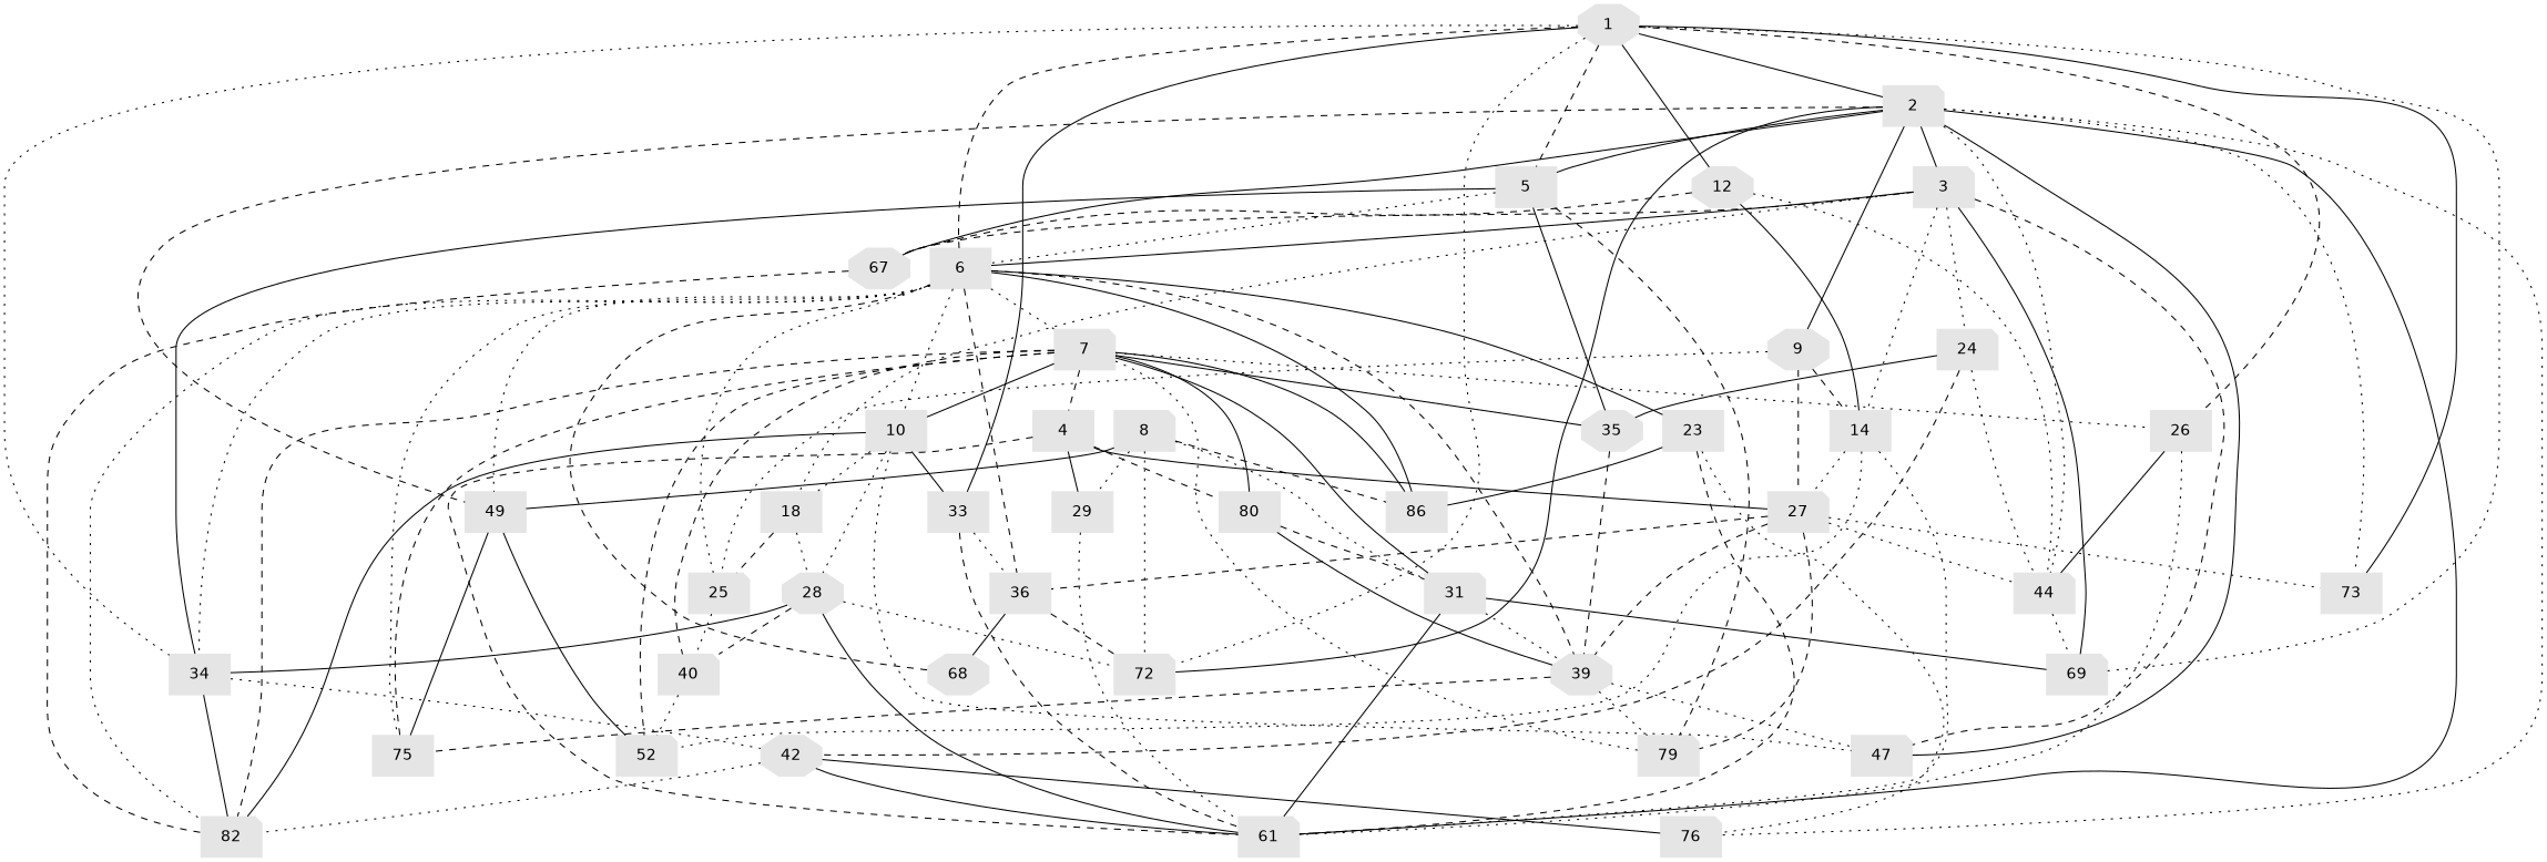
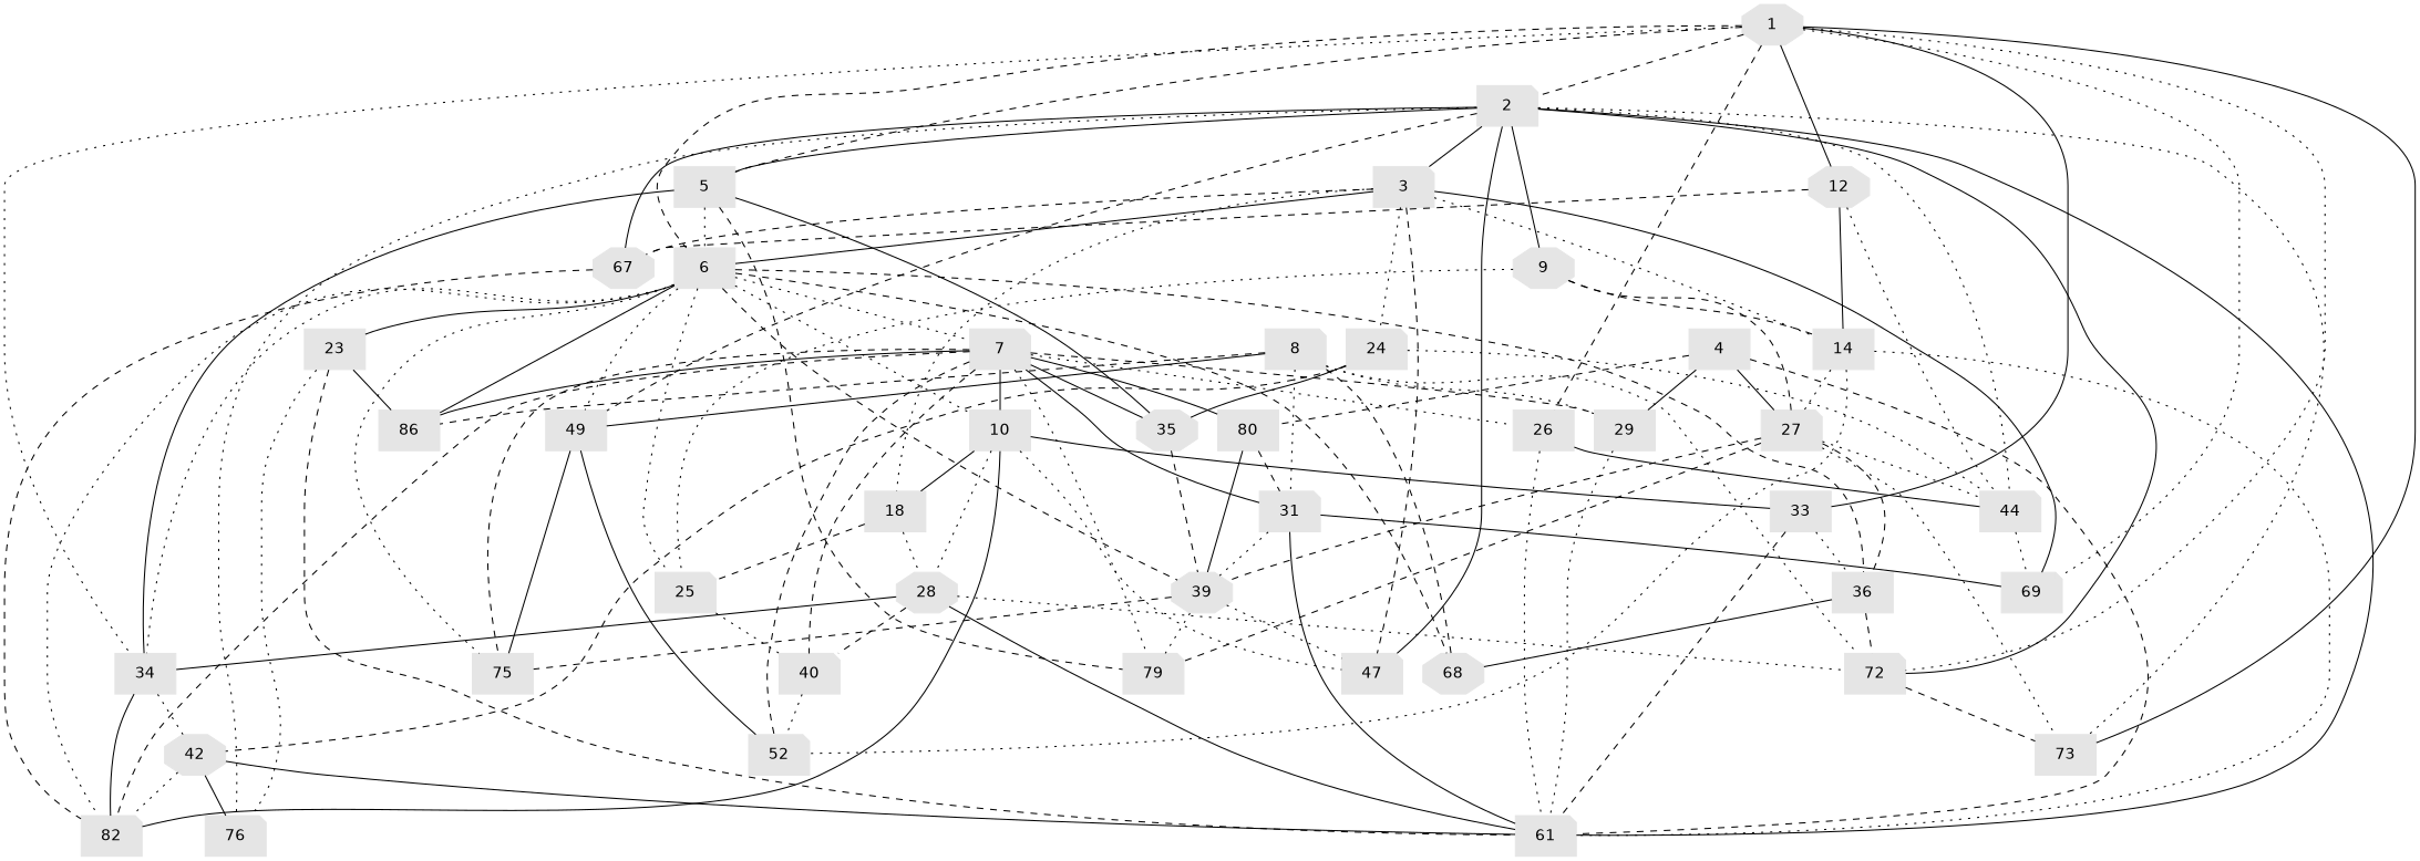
  graph {
    fontname="DejaVu Sans"
    node [color=gray90 fontname="DejaVu Sans" shape=note style=filled]
    edge [fontname="DejaVu Sans" style=dotted]
    1 [shape=octagon super="+58+62+19"]
    2 [super="+11+56"]
    5 [shape=box super="+66+54"]
    6 [shape=box super="+16+55+59"]
    12 [shape=octagon]
    26 [shape=box]
    33 [shape=box]
    34 [shape=box super="+64"]
    69
    72 [super="+80"]
    73 [shape=box]
    3 [super="+21+17"]
    9 [shape=octagon]
    44 [super="+81"]
    47
    49 [shape=box super="+70"]
    61 [super="+74"]
    67 [shape=octagon]
    76
    35 [shape=octagon]
    79
    7 [super="+63+65+13"]
    10 [shape=box super="+89+37"]
    23 [shape=box]
    25
    36 [shape=box super="+85"]
    39 [shape=octagon super="+41"]
    68 [shape=octagon]
    75 [shape=box]
    82 [super="+83"]
    86 [shape=box]
    14 [shape=box super="+51"]
    42 [shape=octagon super="+45"]
    18 [shape=box]
    24
    27 [super="+71+87"]
    52
    28 [shape=octagon super="+53"]
    4 [shape=box]
    n40 [label=80 shape=box]
    29 [shape=box]
    31 [super="+32"]
    40
    8 [super="+15"]
-   1 -- 2 [style=solid]
+   1 -- 2 [style=dashed]
    1 -- 5 [style=dashed]
    1 -- 6 [style=dashed]
    1 -- 12 [style=solid]
    1 -- 26 [style=dashed]
    1 -- 33 [style=solid]
    1 -- 34
    1 -- 69
    1 -- 72
    1 -- 73 [style=solid]
    2 -- 5 [style=solid]
    2 -- 72 [style=solid]
    2 -- 73
    2 -- 3 [style=solid]
    2 -- 9 [style=solid]
    2 -- 44
    2 -- 47 [style=solid]
    2 -- 49 [style=dashed]
    2 -- 61 [style=solid]
    2 -- 67 [style=solid]
    2 -- 76
    5 -- 6
    5 -- 34 [style=solid]
    5 -- 35 [style=solid]
    5 -- 79 [style=dashed]
    6 -- 34
    6 -- 49 [weight=2]
    6 -- 7
    6 -- 10
    6 -- 23 [style=solid]
    6 -- 25
    6 -- 36 [style=dashed weight=2]
    6 -- 39 [style=dashed]
    6 -- 68 [style=dashed weight=2]
    6 -- 75
    6 -- 82
    6 -- 86 [style=solid]
    12 -- 44
    12 -- 67 [style=dashed]
    12 -- 14 [style=solid]
    26 -- 44 [style=solid]
    26 -- 61
    33 -- 61 [style=dashed]
    33 -- 36
    34 -- 82 [style=solid]
    34 -- 42
+   72 -- 73 [style=dashed]
    3 -- 6 [style=solid]
    3 -- 69 [style=solid]
    3 -- 47 [style=dashed]
    3 -- 67 [style=dashed]
    3 -- 14
    3 -- 18
    3 -- 24
    9 -- 25
    9 -- 14 [style=dashed]
    9 -- 27 [style=dashed]
    44 -- 69
    49 -- 75 [style=solid]
    49 -- 52 [style=solid]
    67 -- 82 [style=dashed]
    35 -- 39 [style=dashed]
    7 -- 26
    7 -- 35 [style=solid]
    7 -- 79
    7 -- 10 [style=solid weight=2]
    7 -- 75 [style=dashed]
    7 -- 82 [style=dashed]
    7 -- 86 [style=solid]
    7 -- 52 [style=dashed]
    7 -- n40 [style=solid]
-   7 -- 4 [style=dashed]
+   7 -- 29 [style=dashed]
    7 -- 31 [style=solid]
    7 -- 40 [style=dashed]
    10 -- 33 [style=solid]
    10 -- 47
    10 -- 82 [style=solid]
-   10 -- 18
+   10 -- 18 [style=solid]
    10 -- 28
    23 -- 61 [style=dashed]
    23 -- 76
    23 -- 86 [style=solid]
    25 -- 40
    36 -- 72 [style=dashed]
    36 -- 68 [style=solid]
    39 -- 47
    39 -- 79
    39 -- 75 [style=dashed]
    14 -- 61
    14 -- 27
    14 -- 52
    42 -- 61 [style=solid]
    42 -- 76 [style=solid weight=2]
    42 -- 82
    18 -- 25 [style=dashed]
    18 -- 28
    24 -- 44
    24 -- 35 [style=solid]
    24 -- 42 [style=dashed]
    27 -- 73
    27 -- 44
    27 -- 79 [style=dashed]
    27 -- 36 [style=dashed]
    27 -- 39 [style=dashed]
    28 -- 34 [style=solid]
    28 -- 72
    28 -- 61 [style=solid]
    28 -- 40 [style=dashed]
    4 -- 61 [style=dashed]
    4 -- 27 [style=solid]
    4 -- n40 [style=dashed]
    4 -- 29 [style=solid]
    n40 -- 39 [style=solid]
    n40 -- 31 [style=dashed]
    29 -- 61
    31 -- 69 [style=solid]
    31 -- 61 [style=solid]
    31 -- 39
    40 -- 52
    8 -- 72
    8 -- 49 [style=solid]
+   8 -- 68 [style=dashed]
    8 -- 86 [style=dashed]
    8 -- 29
    8 -- 31
  }
